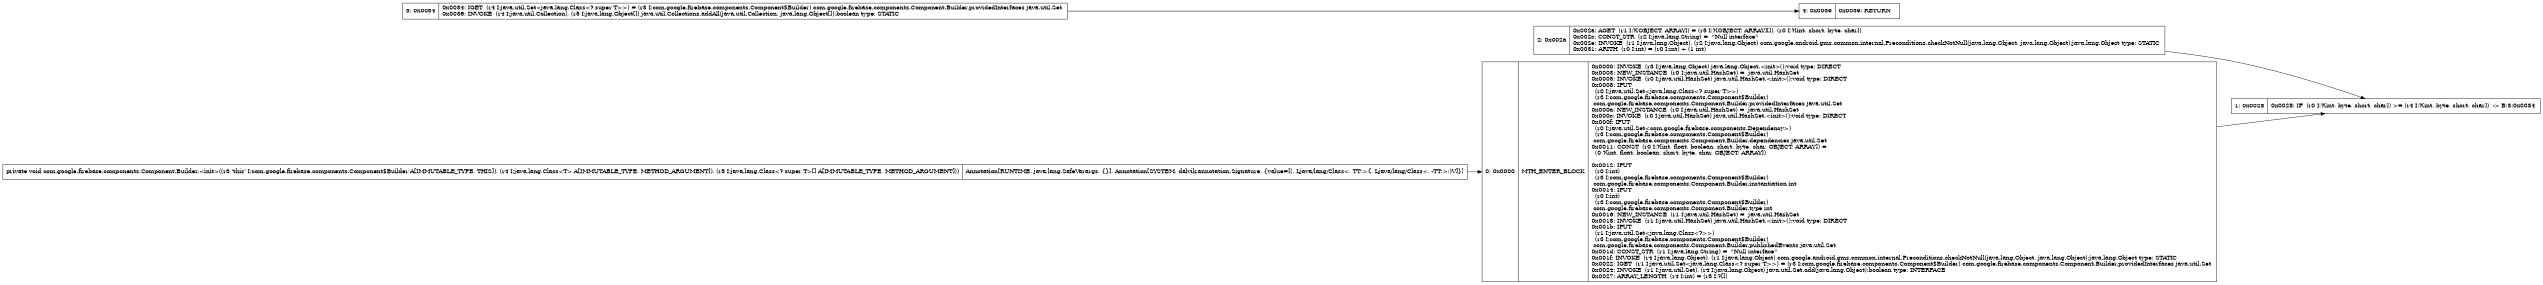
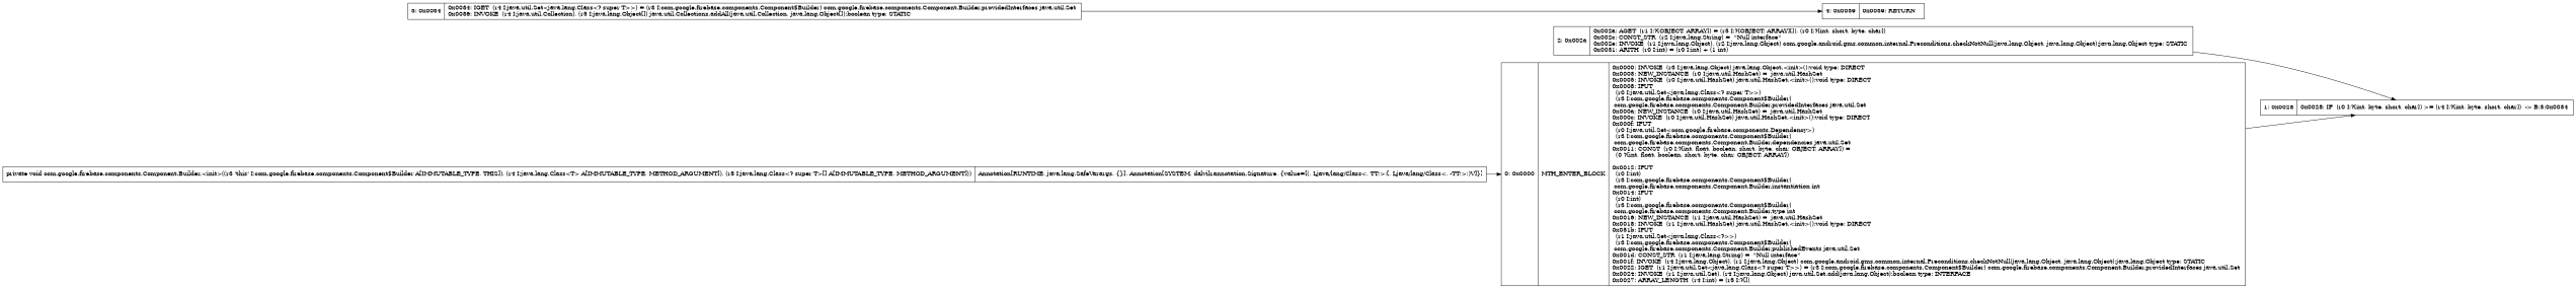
  digraph {
    rankdir=LR
    node [shape=record]
-   n1 [label="{0\:\ 0x0000|MTH_ENTER_BLOCK\l|0x0000: INVOKE  (r3 I:java.lang.Object) java.lang.Object.\<init\>():void type: DIRECT \l0x0003: NEW_INSTANCE  (r0 I:java.util.HashSet) =  java.util.HashSet \l0x0005: INVOKE  (r0 I:java.util.HashSet) java.util.HashSet.\<init\>():void type: DIRECT \l0x0008: IPUT  \l  (r0 I:java.util.Set\<java.lang.Class\<? super T\>\>)\l  (r3 I:com.google.firebase.components.Component$Builder)\l com.google.firebase.components.Component.Builder.providedInterfaces java.util.Set \l0x000a: NEW_INSTANCE  (r0 I:java.util.HashSet) =  java.util.HashSet \l0x000c: INVOKE  (r0 I:java.util.HashSet) java.util.HashSet.\<init\>():void type: DIRECT \l0x000f: IPUT  \l  (r0 I:java.util.Set\<com.google.firebase.components.Dependency\>)\l  (r3 I:com.google.firebase.components.Component$Builder)\l com.google.firebase.components.Component.Builder.dependencies java.util.Set \l0x0011: CONST  (r0 I:?[int, float, boolean, short, byte, char, OBJECT, ARRAY]) = \l  (0 ?[int, float, boolean, short, byte, char, OBJECT, ARRAY])\l \l0x0012: IPUT  \l  (r0 I:int)\l  (r3 I:com.google.firebase.components.Component$Builder)\l com.google.firebase.components.Component.Builder.instantiation int \l0x0014: IPUT  \l  (r0 I:int)\l  (r3 I:com.google.firebase.components.Component$Builder)\l com.google.firebase.components.Component.Builder.type int \l0x0016: NEW_INSTANCE  (r1 I:java.util.HashSet) =  java.util.HashSet \l0x0018: INVOKE  (r1 I:java.util.HashSet) java.util.HashSet.\<init\>():void type: DIRECT \l0x001b: IPUT  \l  (r1 I:java.util.Set\<java.lang.Class\<?\>\>)\l  (r3 I:com.google.firebase.components.Component$Builder)\l com.google.firebase.components.Component.Builder.publishedEvents java.util.Set \l0x001d: CONST_STR  (r1 I:java.lang.String) =  \"Null interface\" \l0x001f: INVOKE  (r4 I:java.lang.Object), (r1 I:java.lang.Object) com.google.android.gms.common.internal.Preconditions.checkNotNull(java.lang.Object, java.lang.Object):java.lang.Object type: STATIC \l0x0022: IGET  (r1 I:java.util.Set\<java.lang.Class\<? super T\>\>) = (r3 I:com.google.firebase.components.Component$Builder) com.google.firebase.components.Component.Builder.providedInterfaces java.util.Set \l0x0024: INVOKE  (r1 I:java.util.Set), (r4 I:java.lang.Object) java.util.Set.add(java.lang.Object):boolean type: INTERFACE \l0x0027: ARRAY_LENGTH  (r4 I:int) = (r5 I:?[]) \l}"]
+   n1 [label="{0\:\ 0x0000|MTH_ENTER_BLOCK\l|0x0000: INVOKE  (r3 I:java.lang.Object) java.lang.Object.\<init\>():void type: DIRECT \l0x0003: NEW_INSTANCE  (r0 I:java.util.HashSet) =  java.util.HashSet \l0x0005: INVOKE  (r0 I:java.util.HashSet) java.util.HashSet.\<init\>():void type: DIRECT \l0x0008: IPUT  \l  (r0 I:java.util.Set\<java.lang.Class\<? super T\>\>)\l  (r3 I:com.google.firebase.components.Component$Builder)\l com.google.firebase.components.Component.Builder.providedInterfaces java.util.Set \l0x000a: NEW_INSTANCE  (r0 I:java.util.HashSet) =  java.util.HashSet \l0x000c: INVOKE  (r0 I:java.util.HashSet) java.util.HashSet.\<init\>():void type: DIRECT \l0x000f: IPUT  \l  (r0 I:java.util.Set\<com.google.firebase.components.Dependency\>)\l  (r3 I:com.google.firebase.components.Component$Builder)\l com.google.firebase.components.Component.Builder.dependencies java.util.Set \l0x0011: CONST  (r0 I:?[int, float, boolean, short, byte, char, OBJECT, ARRAY]) = \l  (0 ?[int, float, boolean, short, byte, char, OBJECT, ARRAY])\l \l0x0012: IPUT  \l  (r0 I:int)\l  (r3 I:com.google.firebase.components.Component$Builder)\l com.google.firebase.components.Component.Builder.instantiation int \l0x0014: IPUT  \l  (r0 I:int)\l  (r3 I:com.google.firebase.components.Component$Builder)\l com.google.firebase.components.Component.Builder.type int \l0x0016: NEW_INSTANCE  (r1 I:java.util.HashSet) =  java.util.HashSet \l0x0018: INVOKE  (r1 I:java.util.HashSet) java.util.HashSet.\<init\>():void type: DIRECT \l0x051b: IPUT  \l  (r1 I:java.util.Set\<java.lang.Class\<?\>\>)\l  (r3 I:com.google.firebase.components.Component$Builder)\l com.google.firebase.components.Component.Builder.publishedEvents java.util.Set \l0x001d: CONST_STR  (r1 I:java.lang.String) =  \"Null interface\" \l0x001f: INVOKE  (r4 I:java.lang.Object), (r1 I:java.lang.Object) com.google.android.gms.common.internal.Preconditions.checkNotNull(java.lang.Object, java.lang.Object):java.lang.Object type: STATIC \l0x0022: IGET  (r1 I:java.util.Set\<java.lang.Class\<? super T\>\>) = (r3 I:com.google.firebase.components.Component$Builder) com.google.firebase.components.Component.Builder.providedInterfaces java.util.Set \l0x0024: INVOKE  (r1 I:java.util.Set), (r4 I:java.lang.Object) java.util.Set.add(java.lang.Object):boolean type: INTERFACE \l0x0027: ARRAY_LENGTH  (r4 I:int) = (r5 I:?[]) \l}"]
    n2 [label="{1\:\ 0x0028|0x0028: IF  (r0 I:?[int, byte, short, char]) \>= (r4 I:?[int, byte, short, char])  \-\> B:3:0x0034 \l}"]
    n3 [label="{2\:\ 0x002a|0x002a: AGET  (r1 I:?[OBJECT, ARRAY]) = (r5 I:?[OBJECT, ARRAY][]), (r0 I:?[int, short, byte, char]) \l0x002c: CONST_STR  (r2 I:java.lang.String) =  \"Null interface\" \l0x002e: INVOKE  (r1 I:java.lang.Object), (r2 I:java.lang.Object) com.google.android.gms.common.internal.Preconditions.checkNotNull(java.lang.Object, java.lang.Object):java.lang.Object type: STATIC \l0x0031: ARITH  (r0 I:int) = (r0 I:int) + (1 int) \l}"]
    n4 [label="{3\:\ 0x0034|0x0034: IGET  (r4 I:java.util.Set\<java.lang.Class\<? super T\>\>) = (r3 I:com.google.firebase.components.Component$Builder) com.google.firebase.components.Component.Builder.providedInterfaces java.util.Set \l0x0036: INVOKE  (r4 I:java.util.Collection), (r5 I:java.lang.Object[]) java.util.Collections.addAll(java.util.Collection, java.lang.Object[]):boolean type: STATIC \l}"]
    n5 [label="{4\:\ 0x0039|0x0039: RETURN   \l}"]
    n6 [label="{private void com.google.firebase.components.Component.Builder.\<init\>((r3 'this' I:com.google.firebase.components.Component$Builder A[IMMUTABLE_TYPE, THIS]), (r4 I:java.lang.Class\<T\> A[IMMUTABLE_TYPE, METHOD_ARGUMENT]), (r5 I:java.lang.Class\<? super T\>[] A[IMMUTABLE_TYPE, METHOD_ARGUMENT]))  | Annotation[RUNTIME, java.lang.SafeVarargs, \{\}], Annotation[SYSTEM, dalvik.annotation.Signature, \{value=[(, Ljava\/lang\/Class\<, TT;\>;[, Ljava\/lang\/Class\<, \-TT;\>;)V]\}]\l}"]
    n1 -> n2
    n3 -> n2
    n4 -> n5
    n6 -> n1
  }
